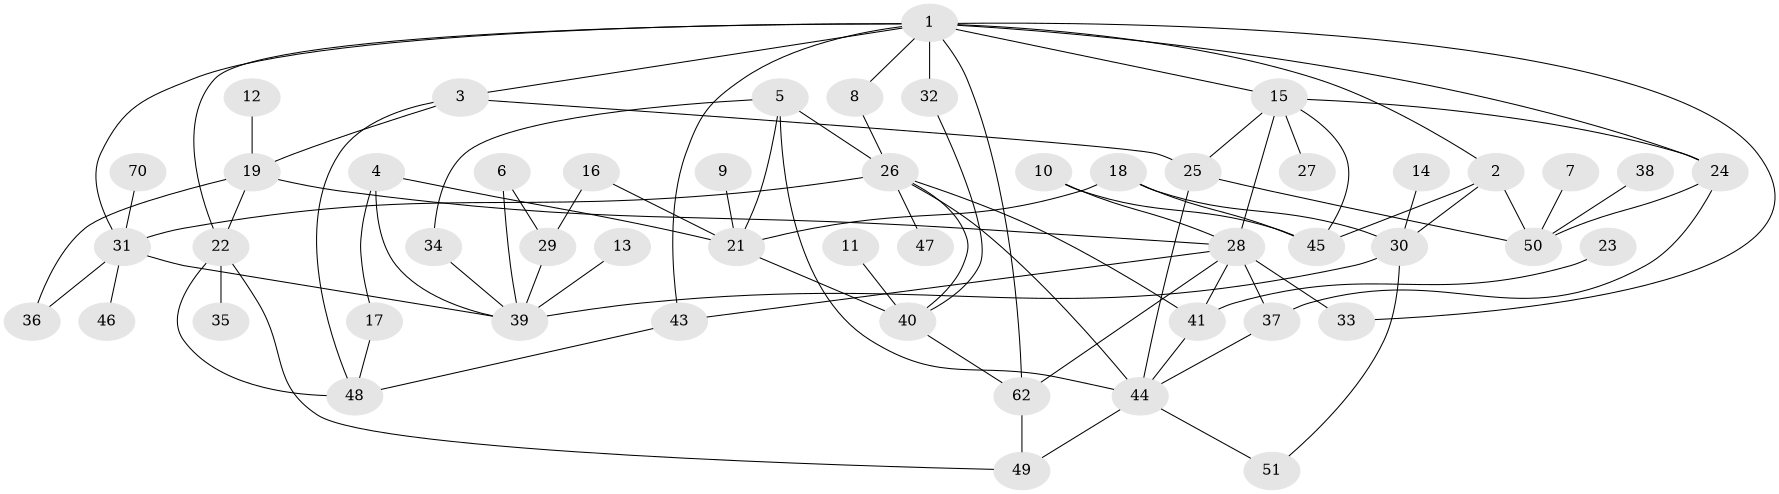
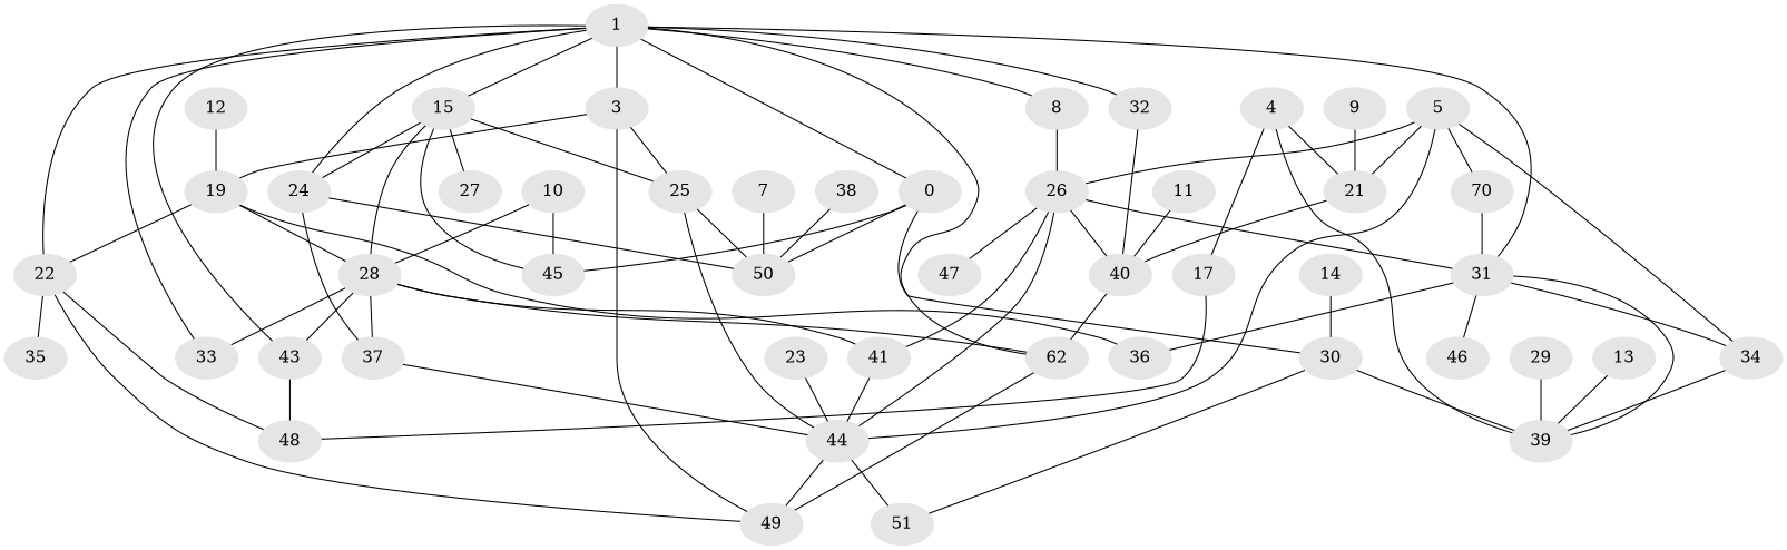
  graph {
    node [color=gray90 style=filled]
    edge [weight=1.0]
    1
-   2
+   2 [label=0]
    3
    8
    15
    22
    24
    31
    32
    33
    n11 [label=62]
    43
    30
    45
    50
    19
    25
    48
    26
    28
    27
    35
    49
    37
    39
    34
    36
    46
    40
    51
    44
    4
    17
    21
    5
    n36 [label=70]
    41
    47
-   6
    29
    7
    9
    10
    11
    12
    13
    14
-   16
-   18
    23
    38
    1 -- 2
    1 -- 3
    1 -- 8
    1 -- 15
    1 -- 22
    1 -- 24
    1 -- 31
    1 -- 32
    1 -- 33
    1 -- n11
    1 -- 43
    2 -- 30
    2 -- 45
    2 -- 50
    3 -- 19
    3 -- 25
-   3 -- 48
+   3 -- 49
    8 -- 26
    15 -- 24
    15 -- 45
    15 -- 25
    15 -- 28
    15 -- 27
    22 -- 48
    22 -- 35
    22 -- 49
    24 -- 50
    24 -- 37
    31 -- 39
+   31 -- 34
    31 -- 36
    31 -- 46
    32 -- 40
    n11 -- 49
    43 -- 48
    30 -- 39 [weight=2.0]
    30 -- 51
    19 -- 22
    19 -- 28
    19 -- 36
    25 -- 50
    25 -- 44
    26 -- 31
    26 -- 40
    26 -- 44
    26 -- 41
    26 -- 47
    28 -- 33
    28 -- n11
    28 -- 43
    28 -- 37
    28 -- 41
    37 -- 44
    34 -- 39
    40 -- n11
    44 -- 49
    44 -- 51
    4 -- 39
    4 -- 17
    4 -- 21
    17 -- 48
    21 -- 40
    5 -- 26
    5 -- 34
    5 -- 44
    5 -- 21
+   5 -- n36
    n36 -- 31
    41 -- 44
-   6 -- 39
-   6 -- 29
    29 -- 39
    7 -- 50
    9 -- 21
    10 -- 45
    10 -- 28
    11 -- 40 [weight=2.0]
    12 -- 19
    13 -- 39
    14 -- 30
-   16 -- 21
-   16 -- 29
-   18 -- 30
-   18 -- 45
-   18 -- 21
-   23 -- 41
+   23 -- 44
    38 -- 50
  }
